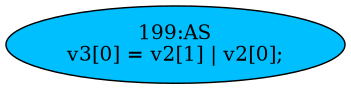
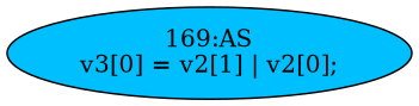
  strict digraph {
-   n1 [ast="<pyverilog.vparser.ast.Assign object at 0x7fee23011b50>" def_var="['v3']" fillcolor=deepskyblue label="199:AS\nv3[0] = v2[1] | v2[0];" statements="[]" style=filled typ=Assign use_var="['v2', 'v2']"]
+   n1 [ast="<pyverilog.vparser.ast.Assign object at 0x7fee23011b50>" def_var="['v3']" fillcolor=deepskyblue label="169:AS\nv3[0] = v2[1] | v2[0];" statements="[]" style=filled typ=Assign use_var="['v2', 'v2']"]
  }
